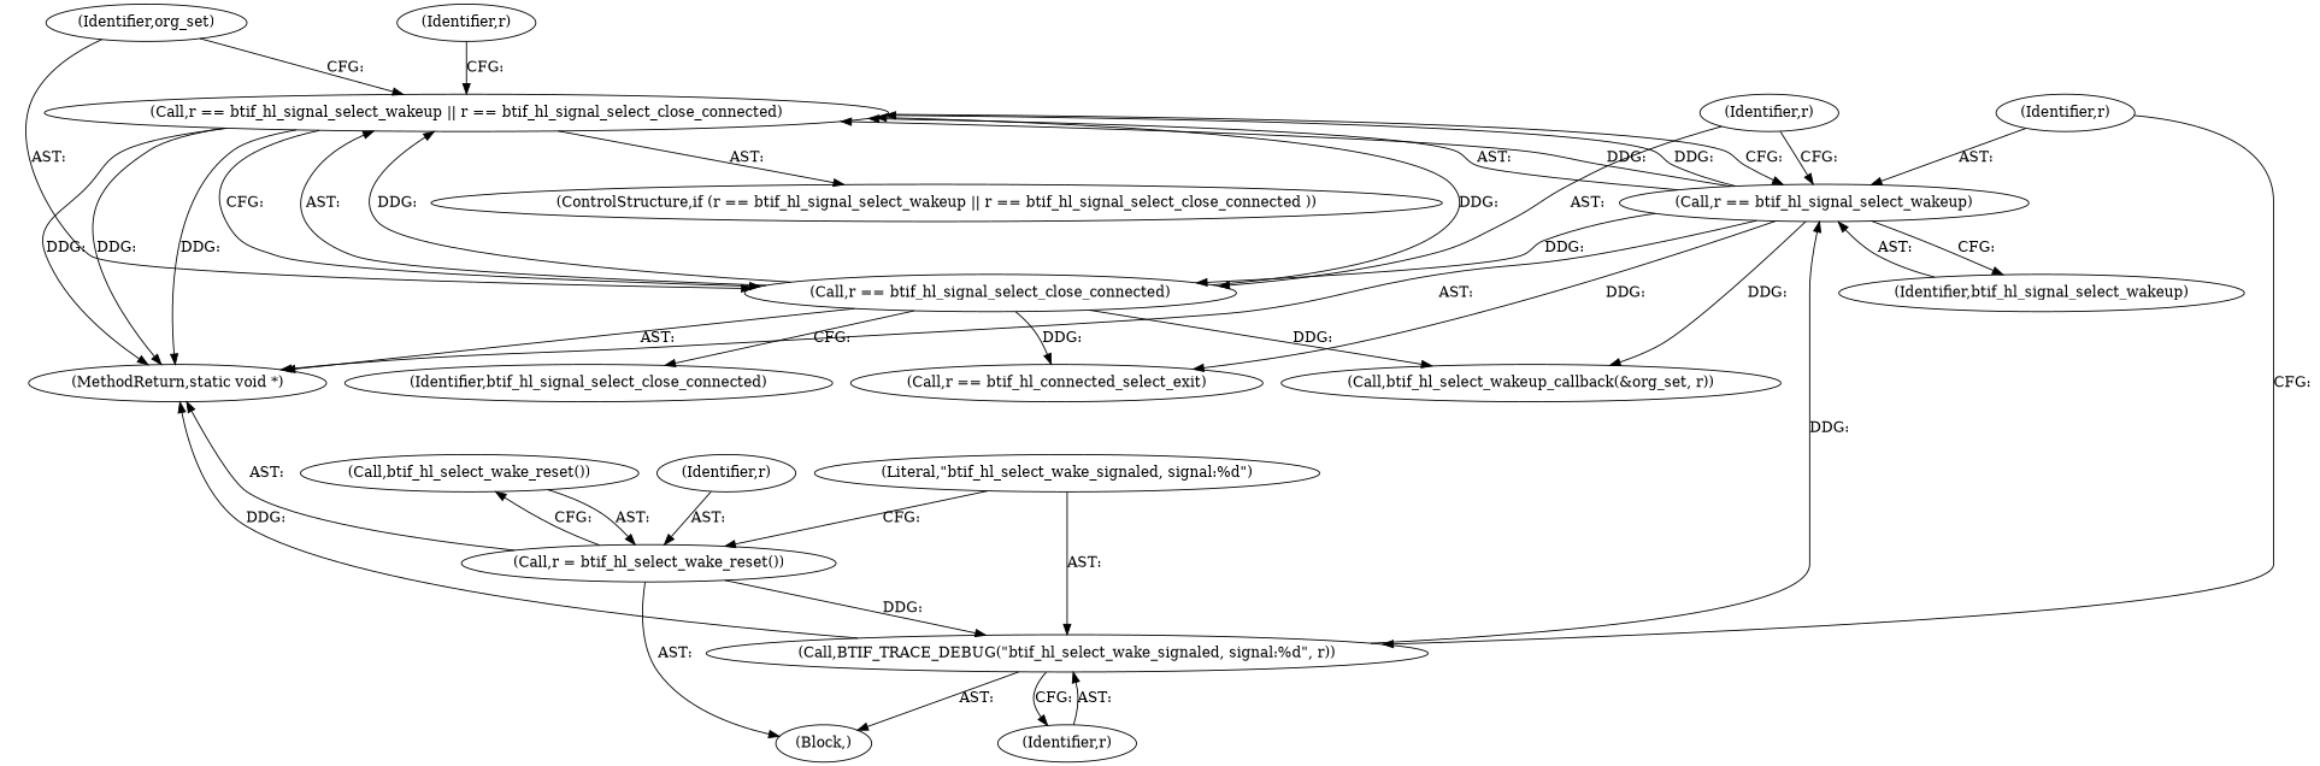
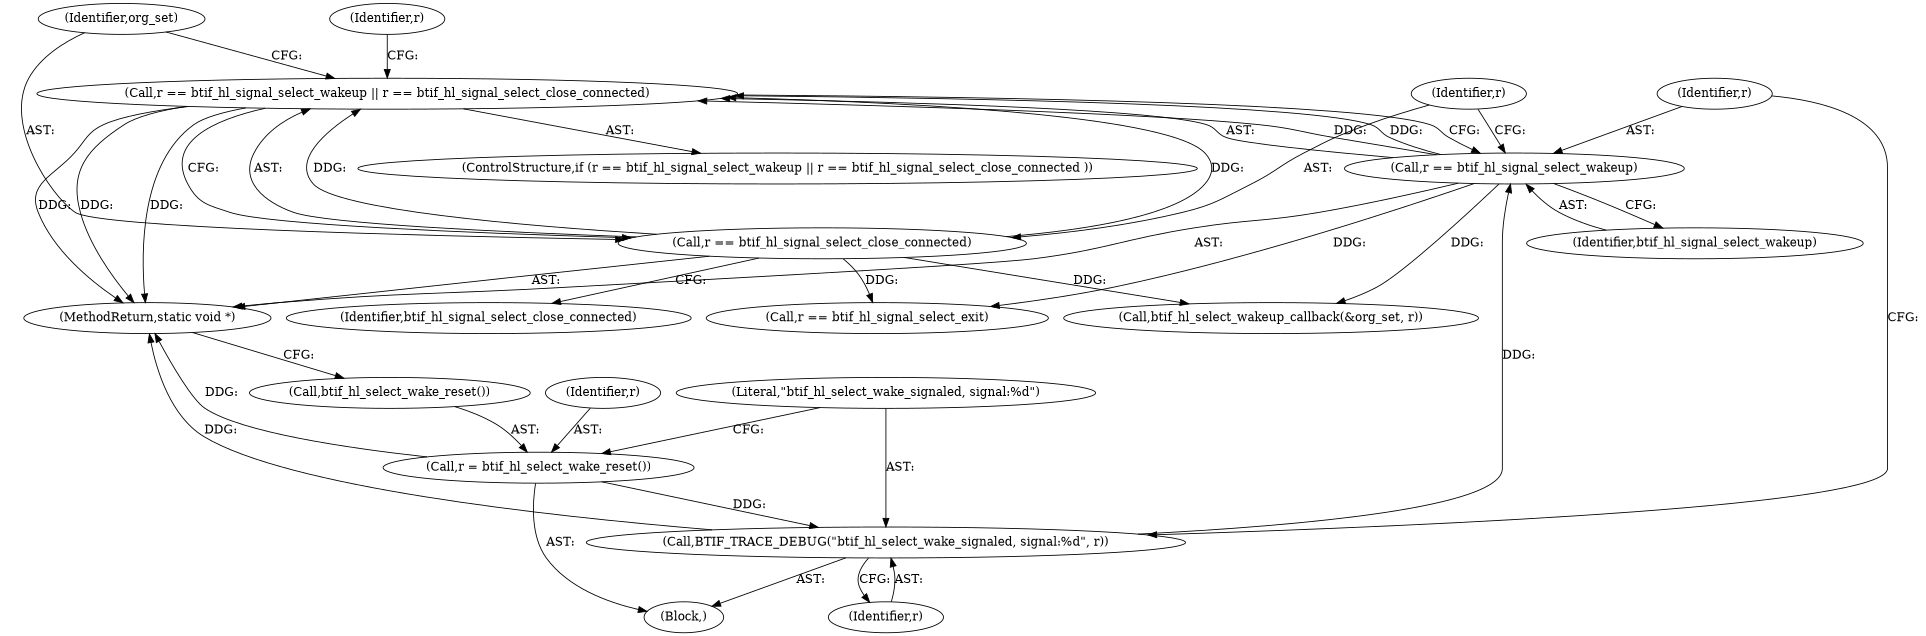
  digraph {
    n1 [label="(Call,r == btif_hl_signal_select_wakeup || r == btif_hl_signal_select_close_connected)"]
    n2 [label="(Call,r == btif_hl_signal_select_wakeup)"]
    n3 [label="(Call,r == btif_hl_signal_select_close_connected)"]
    n4 [label="(MethodReturn,static void *)"]
    n5 [label="(ControlStructure,if (r == btif_hl_signal_select_wakeup || r == btif_hl_signal_select_close_connected ))"]
    n6 [label="(Identifier,btif_hl_signal_select_wakeup)"]
    n7 [label="(Call,btif_hl_select_wakeup_callback(&org_set, r))"]
-   n8 [label="(Call,r == btif_hl_connected_select_exit)"]
+   n8 [label="(Call,r == btif_hl_signal_select_exit)"]
    n9 [label="(Identifier,btif_hl_signal_select_close_connected)"]
    n10 [label="(Call,BTIF_TRACE_DEBUG(\"btif_hl_select_wake_signaled, signal:%d\", r))"]
    n11 [label="(Block,)"]
    n12 [label="(Identifier,r)"]
    n13 [label="(Call,r = btif_hl_select_wake_reset())"]
    n14 [label="(Call,btif_hl_select_wake_reset())"]
    n15 [label="(Identifier,r)"]
    n16 [label="(Identifier,r)"]
    n17 [label="(Identifier,r)"]
    n18 [label="(Identifier,r)"]
    n19 [label="(Identifier,org_set)"]
    n20 [label="(Literal,\"btif_hl_select_wake_signaled, signal:%d\")"]
    n1 -> n2 [label="CFG: "]
    n1 -> n3 [label="CFG: "]
    n1 -> n4 [label="DDG: "]
    n1 -> n4 [label="DDG: "]
    n1 -> n4 [label="DDG: "]
    n1 -> n5 [label="AST: "]
    n2 -> n1 [label="AST: "]
    n2 -> n1 [label="DDG: "]
    n2 -> n1 [label="DDG: "]
-   n2 -> n3 [label="DDG: "]
    n2 -> n4 [label="AST: "]
    n2 -> n6 [label="CFG: "]
    n2 -> n7 [label="DDG: "]
    n2 -> n8 [label="DDG: "]
    n3 -> n1 [label="AST: "]
    n3 -> n1 [label="DDG: "]
    n3 -> n1 [label="DDG: "]
    n3 -> n4 [label="AST: "]
    n3 -> n7 [label="DDG: "]
    n3 -> n8 [label="DDG: "]
    n3 -> n9 [label="CFG: "]
    n6 -> n2 [label="AST: "]
    n10 -> n2 [label="DDG: "]
    n10 -> n4 [label="DDG: "]
    n10 -> n11 [label="AST: "]
    n10 -> n12 [label="CFG: "]
    n12 -> n10 [label="AST: "]
-   n13 -> n4 [label="AST: "]
+   n13 -> n4 [label="DDG: "]
    n13 -> n10 [label="DDG: "]
    n13 -> n11 [label="AST: "]
-   n13 -> n14 [label="CFG: "]
+   n4 -> n14 [label="CFG: "]
    n14 -> n13 [label="AST: "]
    n15 -> n2 [label="AST: "]
    n15 -> n10 [label="CFG: "]
    n16 -> n2 [label="CFG: "]
    n16 -> n3 [label="AST: "]
    n17 -> n1 [label="CFG: "]
    n18 -> n13 [label="AST: "]
    n19 -> n1 [label="CFG: "]
    n19 -> n3 [label="AST: "]
    n20 -> n10 [label="AST: "]
    n20 -> n13 [label="CFG: "]
  }
